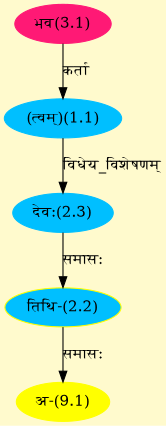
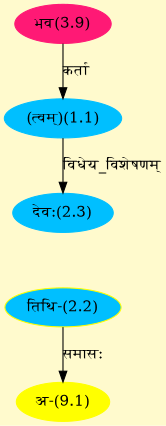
  digraph {
    bgcolor=lemonchiffon1
    compound=true
    fontname="DejaVu Serif"
    rankdir=BT
    node [color="#00BFFF" fontname="DejaVu Serif" style=filled]
    edge [dir=back fontname="DejaVu Serif"]
    n1 [label="(त्वम्)(1.1)"]
-   n2 [color="#FF1975" label="भव(3.1)"]
+   n2 [color="#FF1975" label="भव(3.9)"]
    n3 [color="#FFFF00" label="अ-(9.1)"]
    n4 [color="#FFFF00" fillcolor="#00BFFF" label="तिथि-(2.2)"]
    n5 [label="देवः(2.3)"]
    n1 -> n2 [label="कर्ता"]
    n3 -> n4 [label="समासः"]
-   n4 -> n5 [label="समासः"]
    n5 -> n1 [label="विधेय_विशेषणम्"]
  }
